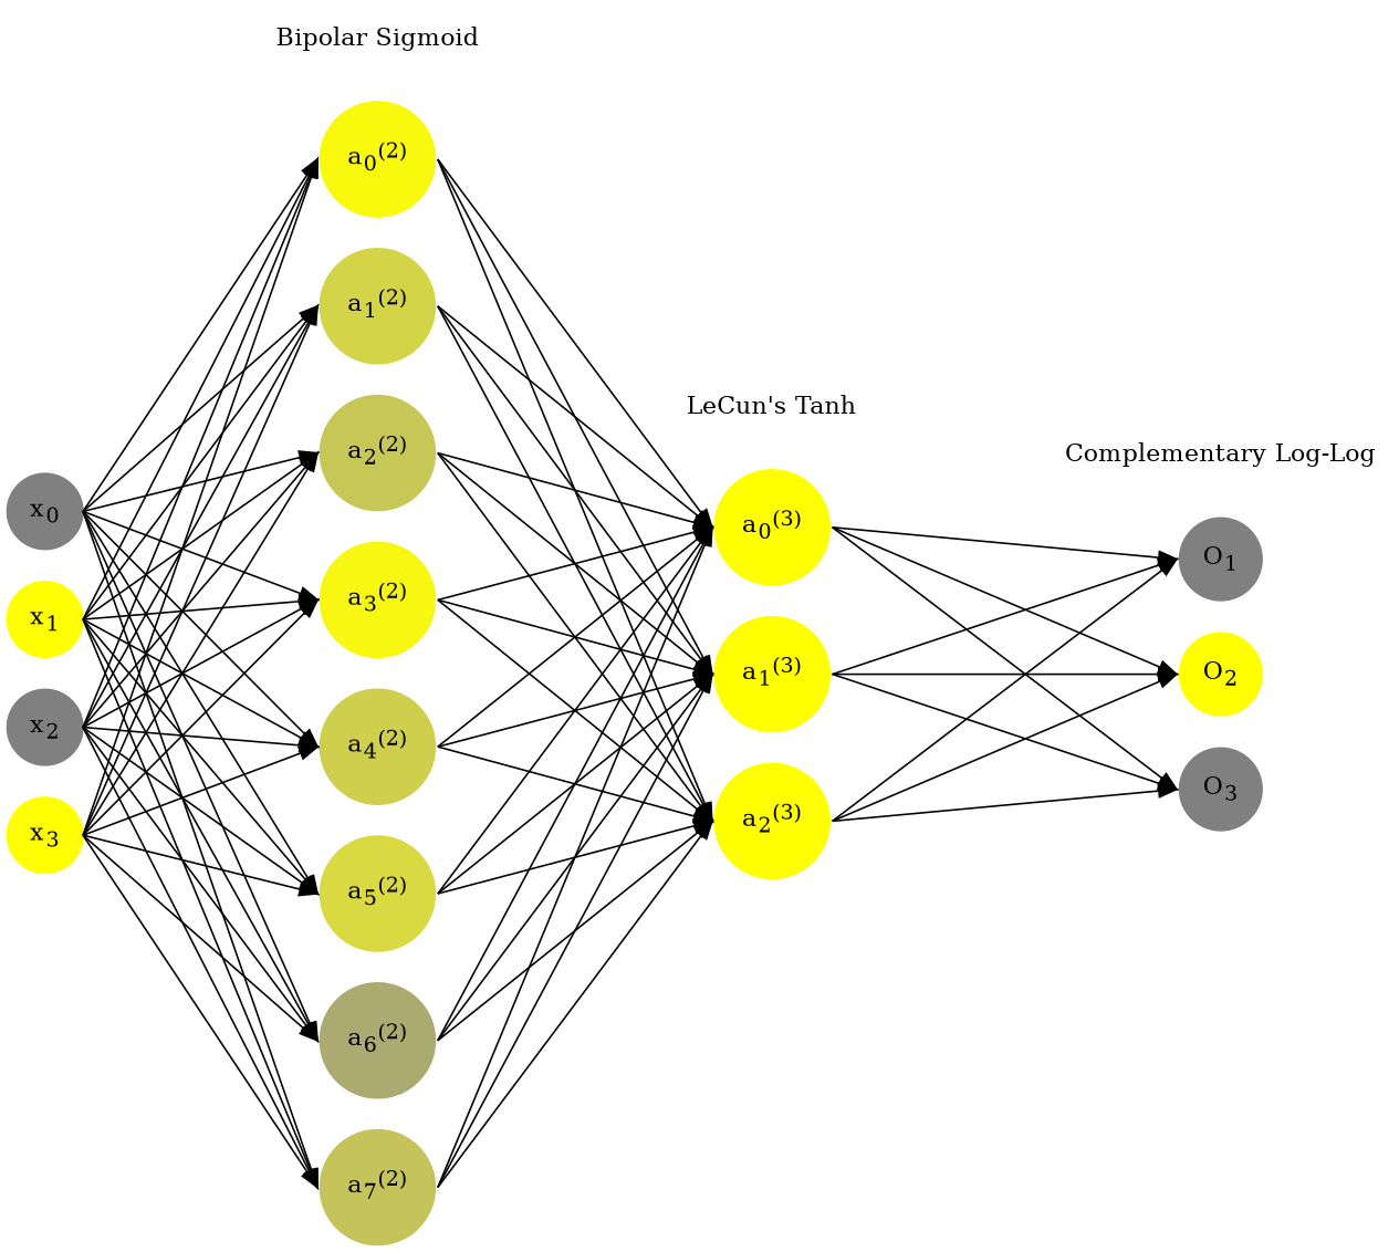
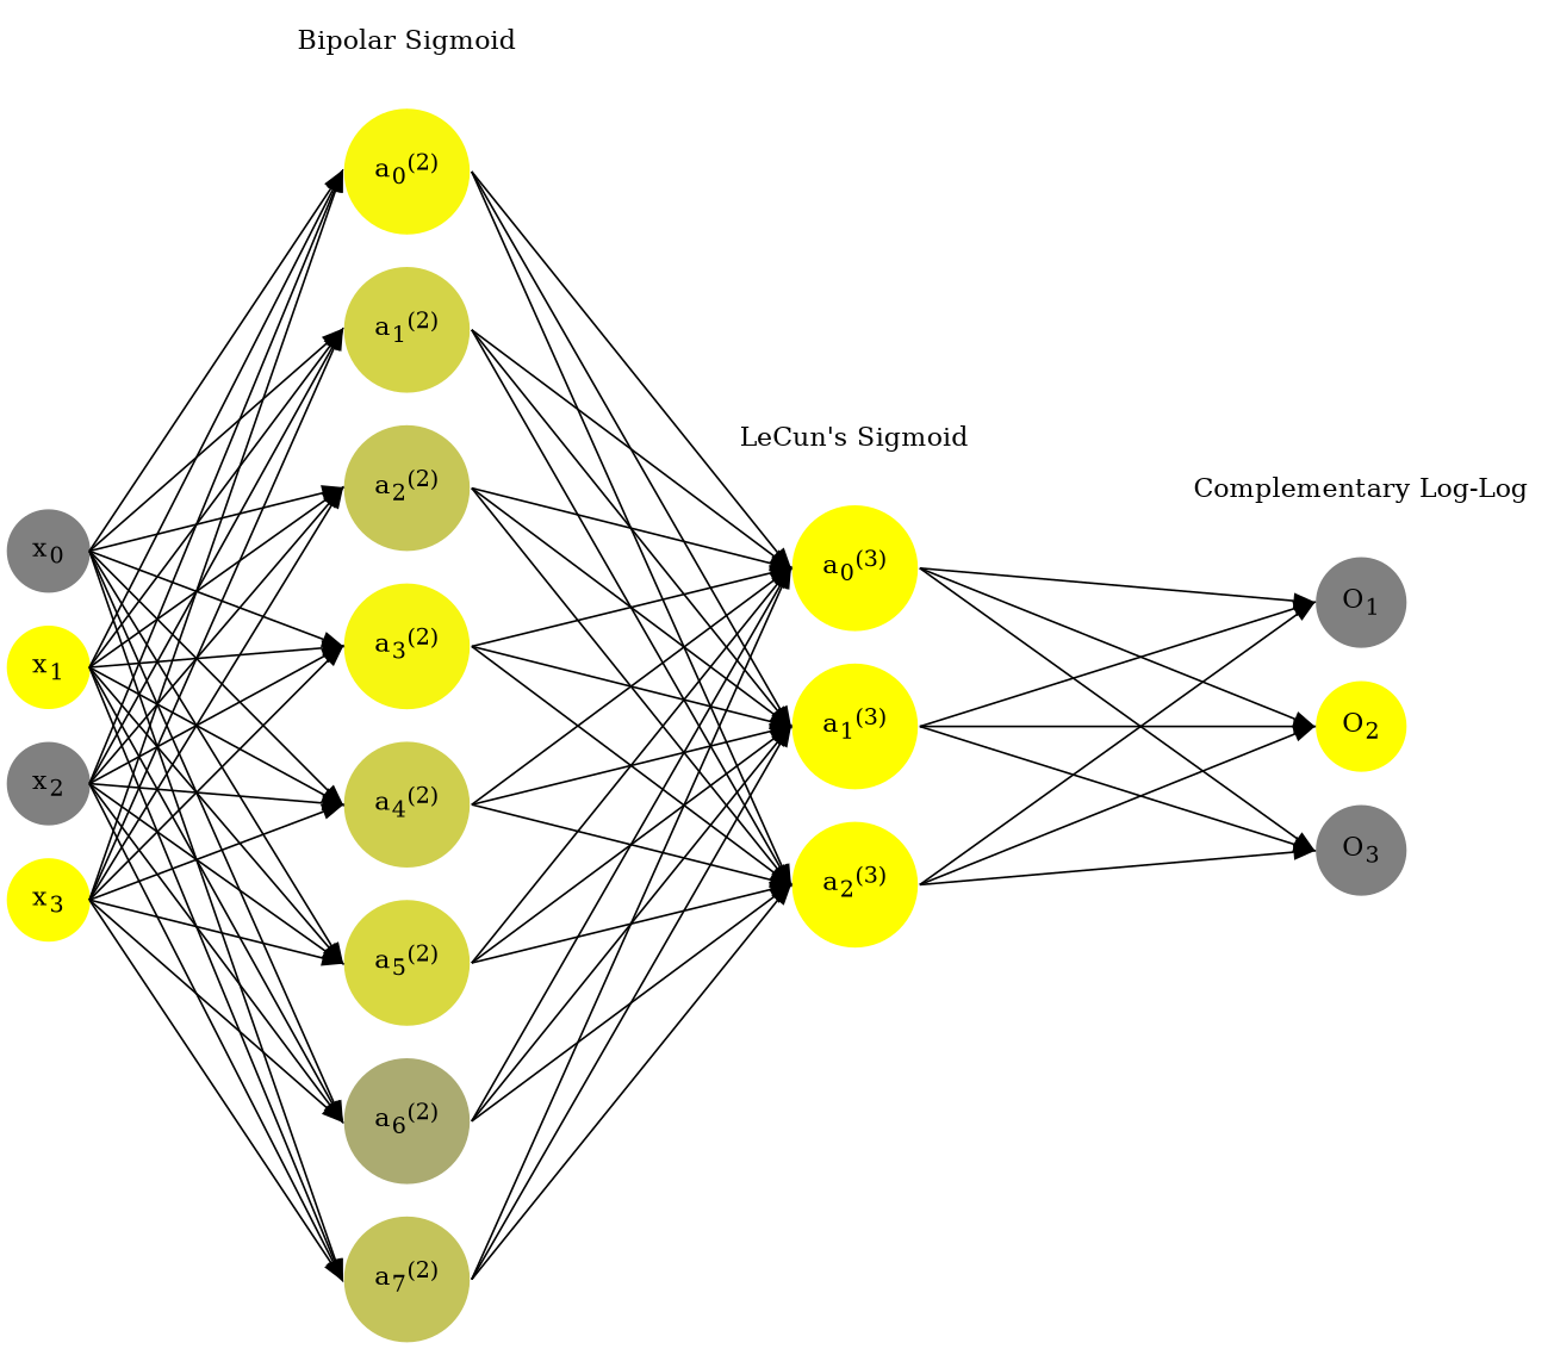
  digraph {
    rankdir=LR
    ranksep=1.4
    splines=false
    node [color="0.1667, 0.0, 0.5" fillcolor="0.1667, 0.0, 0.5" shape=circle style=filled]
    edge [headport=w style=solid tailport=e]
    n1 [label=<x<sub>0</sub>>]
    n2 [color="0.1667, 1.0, 1.0" fillcolor="0.1667, 1.0, 1.0" label=<x<sub>1</sub>>]
    n3 [label=<x<sub>2</sub>>]
    n4 [color="0.1667, 1.0, 1.0" fillcolor="0.1667, 1.0, 1.0" label=<x<sub>3</sub>>]
    n5 [color="0.1667, 0.946715, 0.973357" fillcolor="0.1667, 0.946715, 0.973357" label=<a<sub>0</sub><sup>(2)</sup>>]
    n6 [color="0.1667, 0.660352, 0.830176" fillcolor="0.1667, 0.660352, 0.830176" label=<a<sub>1</sub><sup>(2)</sup>>]
    n7 [color="0.1667, 0.560492, 0.780246" fillcolor="0.1667, 0.560492, 0.780246" label=<a<sub>2</sub><sup>(2)</sup>>]
    n8 [color="0.1667, 0.930973, 0.965486" fillcolor="0.1667, 0.930973, 0.965486" label=<a<sub>3</sub><sup>(2)</sup>>]
    n9 [color="0.1667, 0.621274, 0.810637" fillcolor="0.1667, 0.621274, 0.810637" label=<a<sub>4</sub><sup>(2)</sup>>]
    n10 [color="0.1667, 0.698306, 0.849153" fillcolor="0.1667, 0.698306, 0.849153" label=<a<sub>5</sub><sup>(2)</sup>>]
    n11 [color="0.1667, 0.339284, 0.669642" fillcolor="0.1667, 0.339284, 0.669642" label=<a<sub>6</sub><sup>(2)</sup>>]
    n12 [color="0.1667, 0.533165, 0.766583" fillcolor="0.1667, 0.533165, 0.766583" label=<a<sub>7</sub><sup>(2)</sup>>]
    n13 [color="0.1667, 1.714333, 1.357166" fillcolor="0.1667, 1.714333, 1.357166" label=<a<sub>0</sub><sup>(3)</sup>>]
    n14 [color="0.1667, 1.534603, 1.267302" fillcolor="0.1667, 1.534603, 1.267302" label=<a<sub>1</sub><sup>(3)</sup>>]
    n15 [color="0.1667, 1.423175, 1.211588" fillcolor="0.1667, 1.423175, 1.211588" label=<a<sub>2</sub><sup>(3)</sup>>]
    n16 [label=<O<sub>1</sub>>]
    n17 [color="0.1667, 1.0, 1.0" fillcolor="0.1667, 1.0, 1.0" label=<O<sub>2</sub>>]
    n18 [label=<O<sub>3</sub>>]
    n19 [label="Bipolar Sigmoid" shape=plaintext color="" fillcolor="" style=""]
-   n20 [label="LeCun's Tanh" shape=plaintext color="" fillcolor="" style=""]
+   n20 [label="LeCun's Sigmoid" shape=plaintext color="" fillcolor="" style=""]
    n21 [label="Complementary Log-Log" shape=plaintext color="" fillcolor="" style=""]
    subgraph sub_1 {
      n1
    }
    subgraph sub_2 {
      n2
    }
    subgraph sub_3 {
      n3
    }
    subgraph sub_4 {
      n4
    }
    subgraph sub_5 {
      n5
    }
    subgraph sub_6 {
      n6
    }
    subgraph sub_7 {
      n7
    }
    subgraph sub_8 {
      n8
    }
    subgraph sub_9 {
      n9
    }
    subgraph sub_10 {
      n10
    }
    subgraph sub_11 {
      n11
    }
    subgraph sub_12 {
      n12
    }
    subgraph sub_13 {
      n13
    }
    subgraph sub_14 {
      n14
    }
    subgraph sub_15 {
      n15
    }
    subgraph sub_16 {
      n16
    }
    subgraph sub_17 {
      n17
    }
    subgraph sub_18 {
      n18
    }
    subgraph sub_19 {
      rank=same
      n1
      n2
      n3
      n4
    }
    subgraph sub_20 {
      rank=same
      n5
      n6
      n7
      n8
      n9
      n10
      n11
      n12
    }
    subgraph sub_21 {
      rank=same
      n13
      n14
      n15
    }
    subgraph sub_22 {
      rank=same
      n16
      n17
      n18
    }
    subgraph sub_23 {
      rank=same
      n5
      n19
    }
    subgraph sub_24 {
      rank=same
      n13
      n20
    }
    subgraph sub_25 {
      rank=same
      n16
      n21
    }
    n1 -> n2 [style=invis]
    n1 -> n5
    n1 -> n6
    n1 -> n7
    n1 -> n8
    n1 -> n9
    n1 -> n10
    n1 -> n11
    n1 -> n12
    n2 -> n3 [style=invis]
    n2 -> n5
    n2 -> n6
    n2 -> n7
    n2 -> n8
    n2 -> n9
    n2 -> n10
    n2 -> n11
    n2 -> n12
    n3 -> n4 [style=invis]
    n3 -> n5
    n3 -> n6
    n3 -> n7
    n3 -> n8
    n3 -> n9
    n3 -> n10
    n3 -> n11
    n3 -> n12
    n4 -> n5
    n4 -> n6
    n4 -> n7
    n4 -> n8
    n4 -> n9
    n4 -> n10
    n4 -> n11
    n4 -> n12
    n5 -> n6 [style=invis]
    n5 -> n13
    n5 -> n14
    n5 -> n15
    n6 -> n7 [style=invis]
    n6 -> n13
    n6 -> n14
    n6 -> n15
    n7 -> n8 [style=invis]
    n7 -> n13
    n7 -> n14
    n7 -> n15
    n8 -> n9 [style=invis]
    n8 -> n13
    n8 -> n14
    n8 -> n15
    n9 -> n10 [style=invis]
    n9 -> n13
    n9 -> n14
    n9 -> n15
    n10 -> n11 [style=invis]
    n10 -> n13
    n10 -> n14
    n10 -> n15
    n11 -> n12 [style=invis]
    n11 -> n13
    n11 -> n14
    n11 -> n15
    n12 -> n13
    n12 -> n14
    n12 -> n15
    n13 -> n14 [style=invis]
    n13 -> n16
    n13 -> n17
    n13 -> n18
    n14 -> n15 [style=invis]
    n14 -> n16
    n14 -> n17
    n14 -> n18
    n15 -> n16
    n15 -> n17
    n15 -> n18
    n16 -> n17 [style=invis]
    n17 -> n18 [style=invis]
    n19 -> n5 [style=invis]
    n20 -> n13 [style=invis]
    n21 -> n16 [style=invis]
  }
